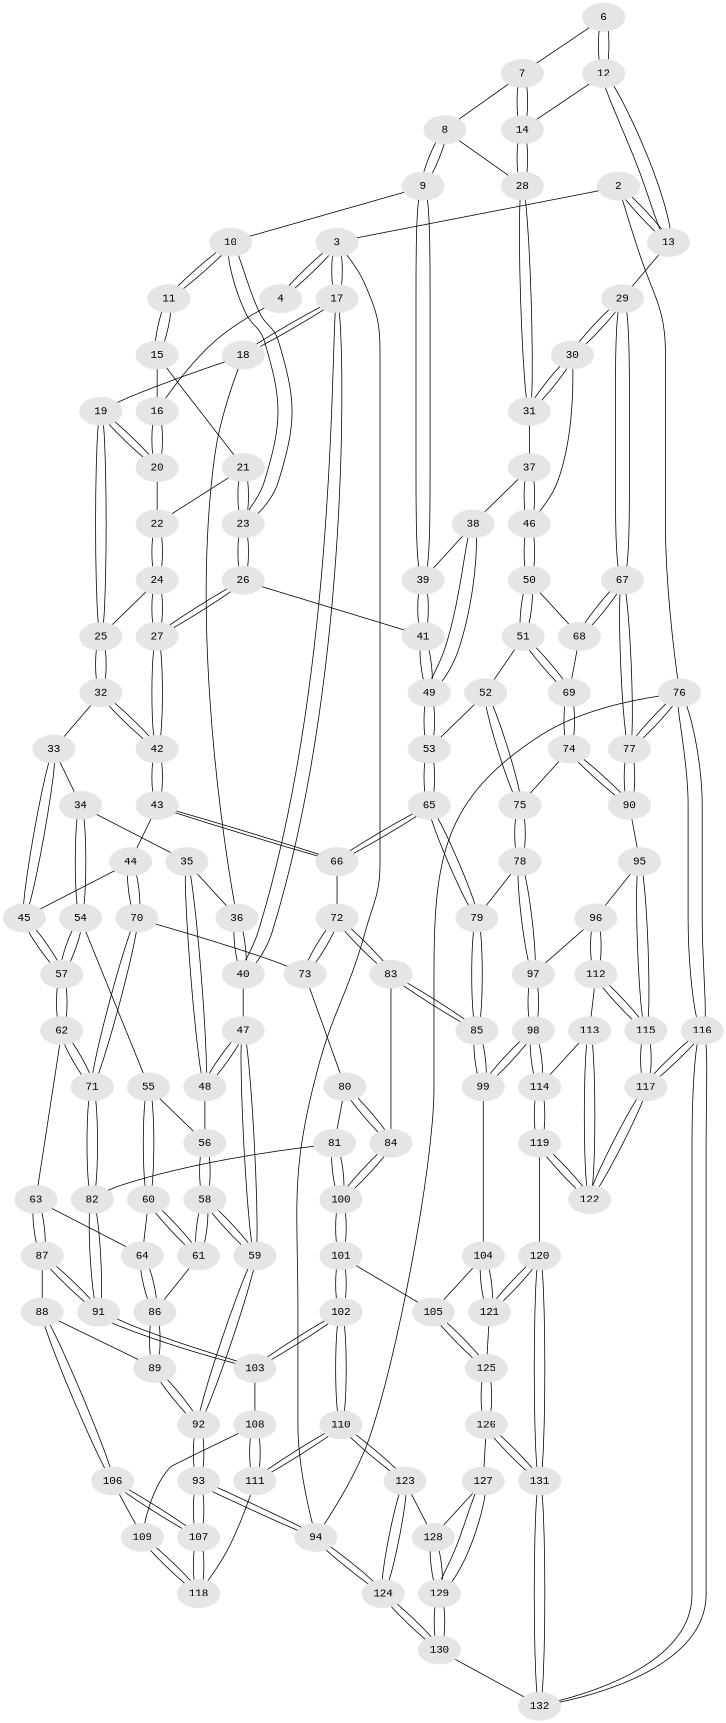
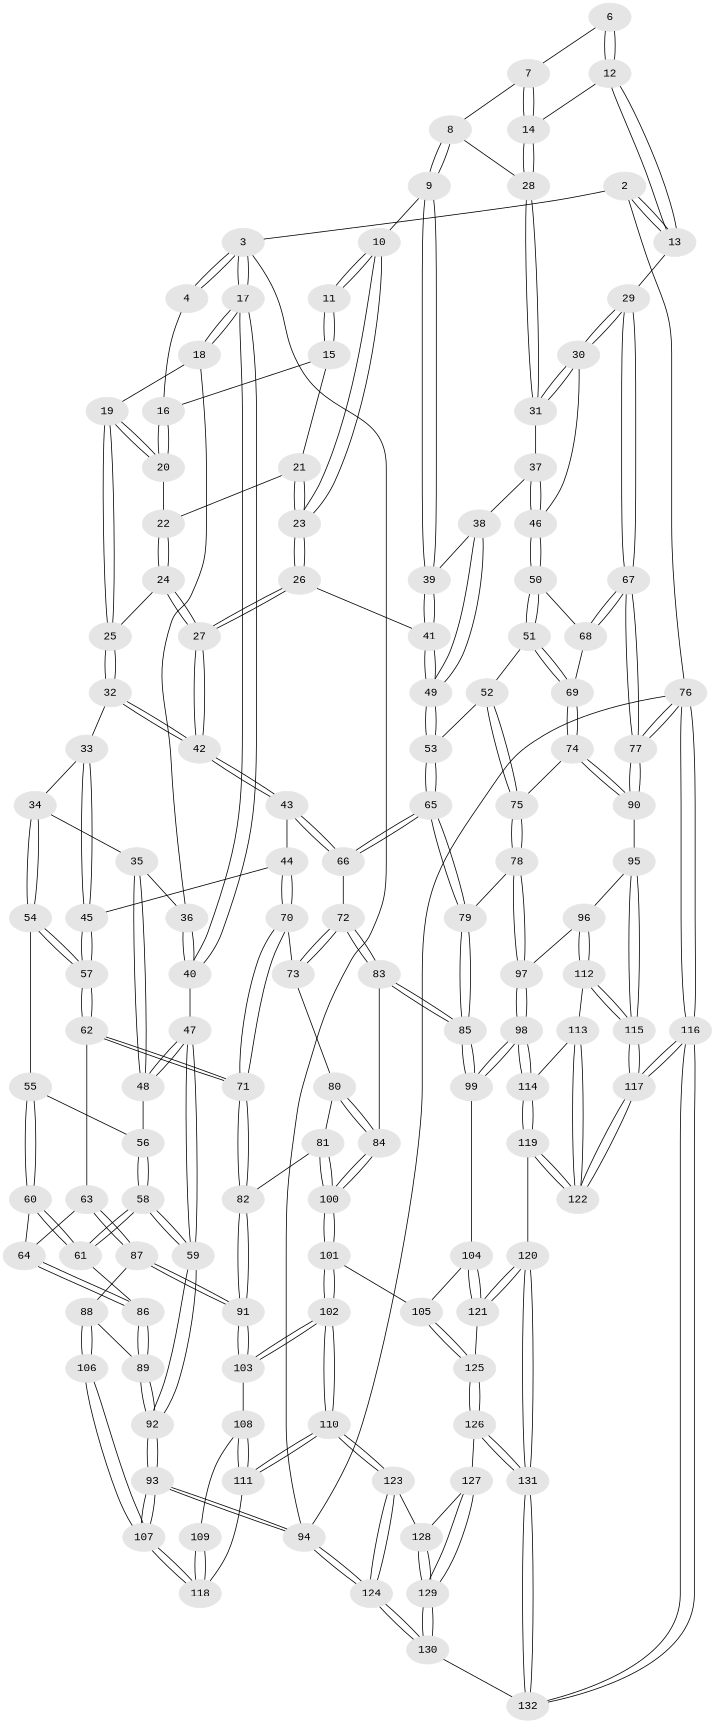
  graph {
    fontname="Liberation Mono"
    node [color=gray90 fontname="Liberation Mono" style=filled]
    edge [fontname="Liberation Mono"]
    2
    3
    13
    76
    6
    7
    12
    4
    17
    94
    29
    77
    116
    16
    18
    40
    124
    20
    11
    15
    8
    14
    9
    28
    10
    39
    31
    23
    41
    26
    21
    30
    67
    22
    19
    36
    47
    25
    32
    24
    27
    42
    33
    49
    43
    37
    46
    68
    50
    38
    34
    45
    35
    54
    57
    48
    55
    56
    53
    59
    44
    66
    70
    72
    71
    73
    62
    51
    92
    58
    65
    52
    69
    75
    74
    78
    79
    60
    61
    64
    63
    86
    93
    89
    87
    82
    91
    88
    85
    83
    90
    80
    84
    81
    95
    97
    117
    132
    98
    99
    100
    101
    103
    104
    106
    107
    109
    96
    115
    108
    118
    130
    112
    113
    114
    119
    105
    121
    102
    110
    125
    111
    123
    126
    128
    122
    120
    131
    129
    127
    2 -- 3
    2 -- 13
    2 -- 13
    2 -- 76
    3 -- 4
    3 -- 4
    3 -- 17
    3 -- 17
    3 -- 94
    13 -- 29
    76 -- 94
    76 -- 77
    76 -- 77
    76 -- 116
    76 -- 116
    6 -- 7
    6 -- 12
    6 -- 12
    7 -- 8
    7 -- 14
    7 -- 14
    12 -- 13
    12 -- 13
    12 -- 14
    4 -- 16
    17 -- 18
    17 -- 18
    17 -- 40
    17 -- 40
    94 -- 124
    94 -- 124
    29 -- 30
    29 -- 30
    29 -- 67
    29 -- 67
    77 -- 90
    77 -- 90
    116 -- 117
    116 -- 117
    116 -- 132
    116 -- 132
    16 -- 20
    16 -- 20
    18 -- 19
    18 -- 36
    40 -- 47
    124 -- 130
    124 -- 130
    20 -- 22
    11 -- 15
    11 -- 15
    15 -- 16
    15 -- 21
    8 -- 9
    8 -- 9
    8 -- 28
    14 -- 28
    14 -- 28
    9 -- 10
    9 -- 39
    9 -- 39
    28 -- 31
    28 -- 31
    10 -- 11
    10 -- 11
    10 -- 23
    10 -- 23
    39 -- 41
    39 -- 41
    31 -- 37
    23 -- 26
    23 -- 26
    41 -- 49
    41 -- 49
    26 -- 41
    26 -- 27
    26 -- 27
    21 -- 23
    21 -- 23
    21 -- 22
    30 -- 31
    30 -- 31
    30 -- 46
    67 -- 77
    67 -- 77
    67 -- 68
    67 -- 68
    22 -- 24
    22 -- 24
    19 -- 20
    19 -- 20
    19 -- 25
    19 -- 25
    36 -- 40
    36 -- 40
    47 -- 48
    47 -- 48
    47 -- 59
    47 -- 59
    25 -- 32
    25 -- 32
    32 -- 42
    32 -- 42
    32 -- 33
    24 -- 25
    24 -- 27
    24 -- 27
    27 -- 42
    27 -- 42
    42 -- 43
    42 -- 43
    33 -- 34
    33 -- 45
    33 -- 45
    49 -- 53
    49 -- 53
    43 -- 44
    43 -- 66
    43 -- 66
    37 -- 46
    37 -- 46
    37 -- 38
    46 -- 50
    46 -- 50
    68 -- 69
    50 -- 68
    50 -- 51
    50 -- 51
    38 -- 39
    38 -- 49
    38 -- 49
    34 -- 35
    34 -- 54
    34 -- 54
    45 -- 57
    45 -- 57
    35 -- 36
    35 -- 48
    35 -- 48
    54 -- 57
    54 -- 57
    54 -- 55
    57 -- 62
    57 -- 62
    48 -- 56
    55 -- 56
    55 -- 60
    55 -- 60
    56 -- 58
    56 -- 58
    53 -- 65
    53 -- 65
    59 -- 92
    59 -- 92
    44 -- 45
    44 -- 70
    44 -- 70
    66 -- 72
    70 -- 71
    70 -- 71
    70 -- 73
    72 -- 73
    72 -- 73
    72 -- 83
    72 -- 83
    71 -- 82
    71 -- 82
    73 -- 80
    62 -- 71
    62 -- 71
    62 -- 63
    51 -- 52
    51 -- 69
    51 -- 69
    92 -- 93
    92 -- 93
    58 -- 59
    58 -- 59
    58 -- 61
    58 -- 61
    65 -- 66
    65 -- 66
    65 -- 79
    65 -- 79
    52 -- 53
    52 -- 75
    52 -- 75
    69 -- 74
    69 -- 74
    75 -- 78
    75 -- 78
    74 -- 75
    74 -- 90
    74 -- 90
    78 -- 79
    78 -- 97
    78 -- 97
    79 -- 85
    79 -- 85
    60 -- 61
    60 -- 61
    60 -- 64
    61 -- 86
    64 -- 86
    64 -- 86
    63 -- 64
    63 -- 87
    63 -- 87
    86 -- 89
    86 -- 89
    93 -- 94
    93 -- 94
    93 -- 107
    93 -- 107
    89 -- 92
    89 -- 92
    87 -- 91
    87 -- 91
    87 -- 88
    82 -- 91
    82 -- 91
    91 -- 103
    91 -- 103
    88 -- 89
    88 -- 106
    88 -- 106
    85 -- 99
    85 -- 99
    83 -- 85
    83 -- 85
    83 -- 84
    90 -- 95
    80 -- 84
    80 -- 84
    80 -- 81
    84 -- 100
    84 -- 100
    81 -- 82
    81 -- 100
    81 -- 100
    95 -- 96
    95 -- 115
    95 -- 115
    97 -- 98
    97 -- 98
    117 -- 122
    117 -- 122
    98 -- 99
    98 -- 99
    98 -- 114
    98 -- 114
    99 -- 104
    100 -- 101
    100 -- 101
    101 -- 105
    101 -- 102
    101 -- 102
    103 -- 108
    104 -- 105
    104 -- 121
    104 -- 121
    106 -- 107
    106 -- 107
-   106 -- 109
    107 -- 118
    107 -- 118
    109 -- 118
    109 -- 118
    96 -- 97
    96 -- 112
    96 -- 112
    115 -- 117
    115 -- 117
    108 -- 109
    108 -- 111
    108 -- 111
    130 -- 132
    112 -- 115
    112 -- 115
    112 -- 113
    113 -- 114
    113 -- 122
    113 -- 122
    114 -- 119
    114 -- 119
    119 -- 122
    119 -- 122
    119 -- 120
    105 -- 125
    105 -- 125
    121 -- 125
    102 -- 103
    102 -- 103
    102 -- 110
    102 -- 110
    110 -- 111
    110 -- 111
    110 -- 123
    110 -- 123
    125 -- 126
    125 -- 126
    111 -- 118
    123 -- 124
    123 -- 124
    123 -- 128
    126 -- 131
    126 -- 131
    126 -- 127
    128 -- 129
    128 -- 129
    120 -- 121
    120 -- 121
    120 -- 131
    120 -- 131
    131 -- 132
    131 -- 132
    129 -- 130
    129 -- 130
    127 -- 128
    127 -- 129
    127 -- 129
  }
